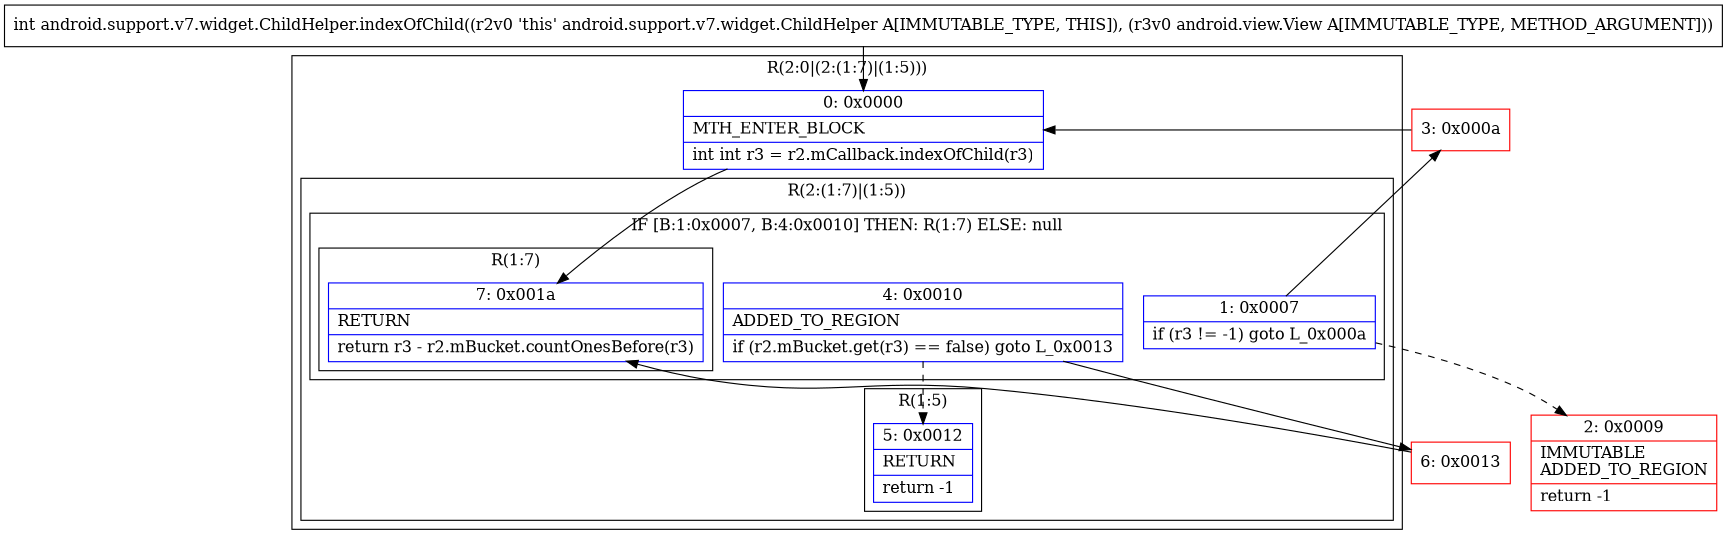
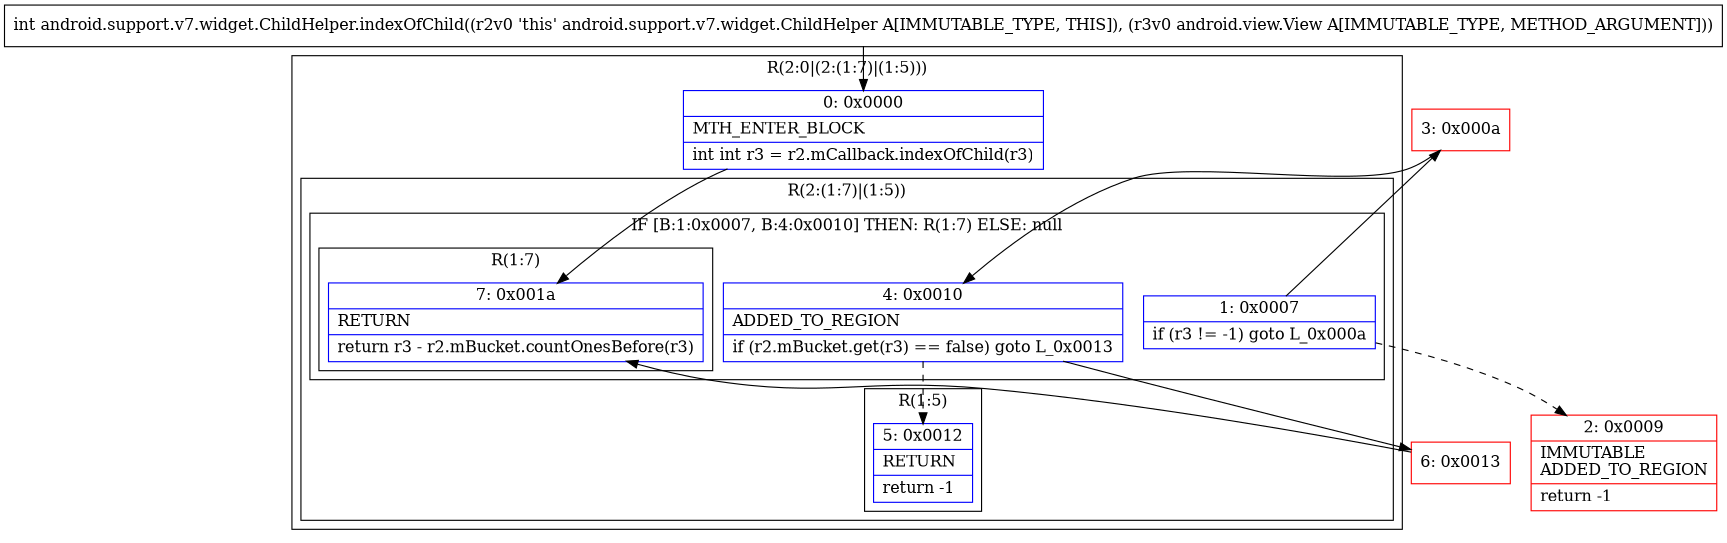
  digraph {
    node [color=blue shape=record]
    n1 [label="{7\:\ 0x001a|RETURN\l|return r3 \- r2.mBucket.countOnesBefore(r3)\l}"]
    n2 [label="{1\:\ 0x0007|if (r3 != \-1) goto L_0x000a\l}"]
    n3 [label="{4\:\ 0x0010|ADDED_TO_REGION\l|if (r2.mBucket.get(r3) == false) goto L_0x0013\l}"]
    n4 [label="{5\:\ 0x0012|RETURN\l|return \-1\l}"]
    n5 [label="{0\:\ 0x0000|MTH_ENTER_BLOCK\l|int int r3 = r2.mCallback.indexOfChild(r3)\l}"]
    n6 [color=red label="{2\:\ 0x0009|IMMUTABLE\lADDED_TO_REGION\l|return \-1\l}"]
    n7 [color=red label="{3\:\ 0x000a}"]
    n8 [color=red label="{6\:\ 0x0013}"]
    n9 [label="{int android.support.v7.widget.ChildHelper.indexOfChild((r2v0 'this' android.support.v7.widget.ChildHelper A[IMMUTABLE_TYPE, THIS]), (r3v0 android.view.View A[IMMUTABLE_TYPE, METHOD_ARGUMENT])) }" color=""]
    subgraph cluster_1 {
      label="R(2:0|(2:(1:7)|(1:5)))"
      n5
      subgraph cluster_2 {
        label="R(2:(1:7)|(1:5))"
        subgraph cluster_3 {
          label="IF [B:1:0x0007, B:4:0x0010] THEN: R(1:7) ELSE: null"
          n2
          n3
          subgraph cluster_4 {
            label="R(1:7)"
            n1
          }
        }
        subgraph cluster_5 {
          label="R(1:5)"
          n4
        }
      }
    }
    n2 -> n6 [style=dashed]
    n2 -> n7
    n3 -> n4 [style=dashed]
    n3 -> n8
    n5 -> n1
-   n7 -> n5
+   n7 -> n3
    n8 -> n1
    n9 -> n5
  }
